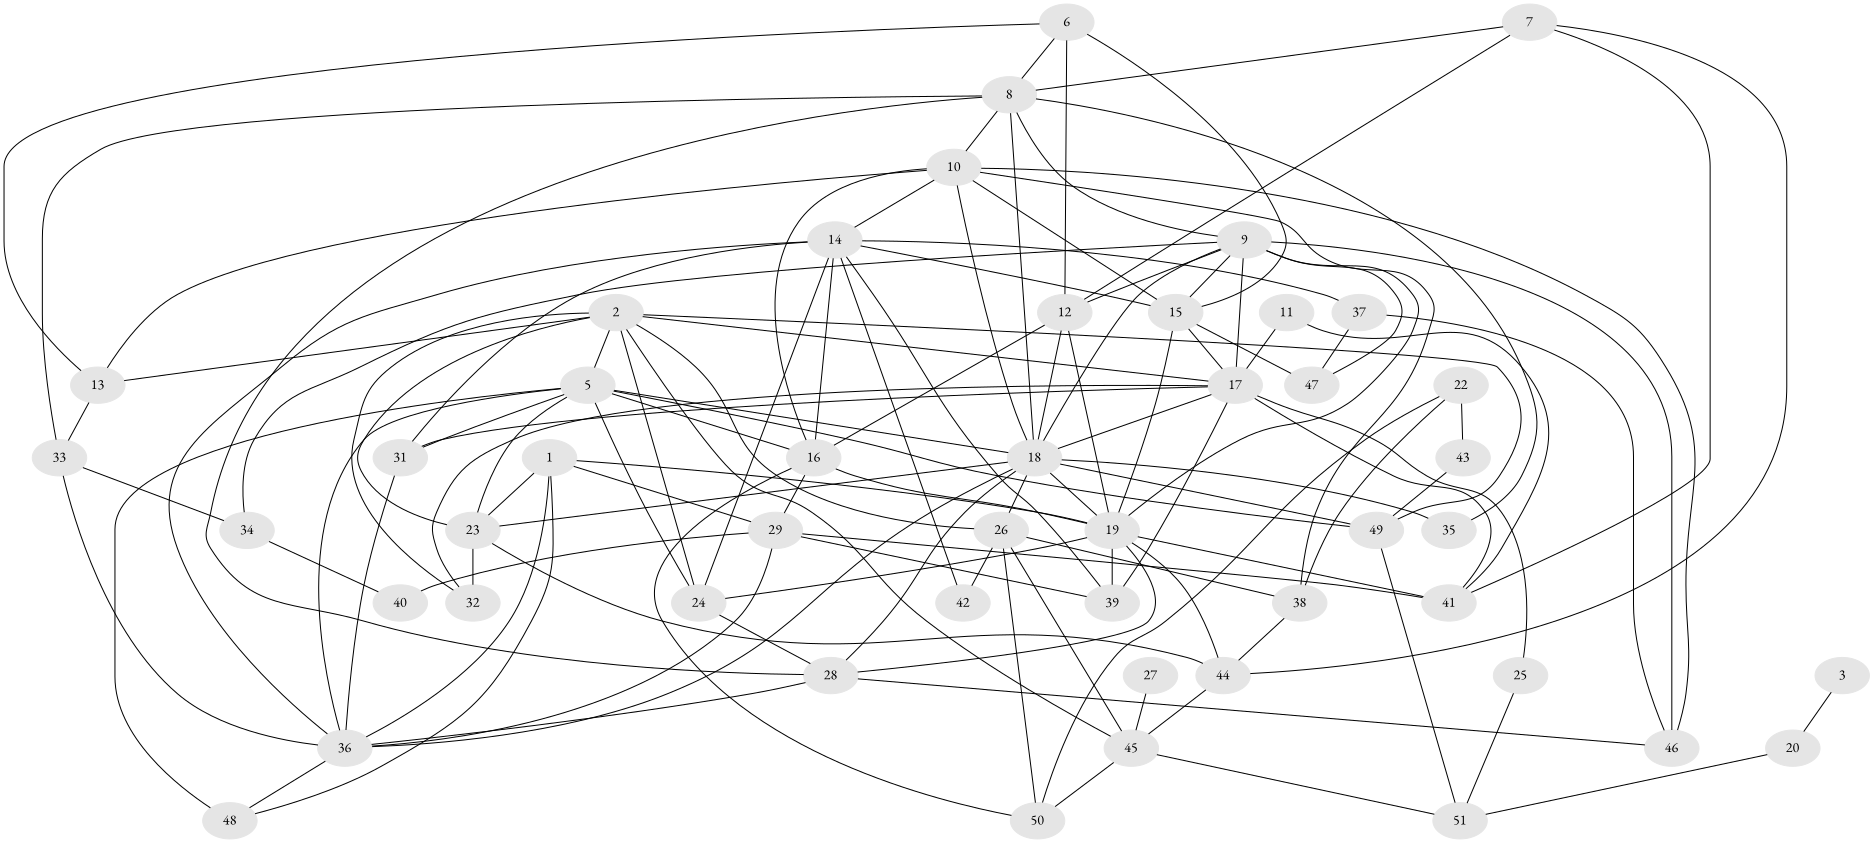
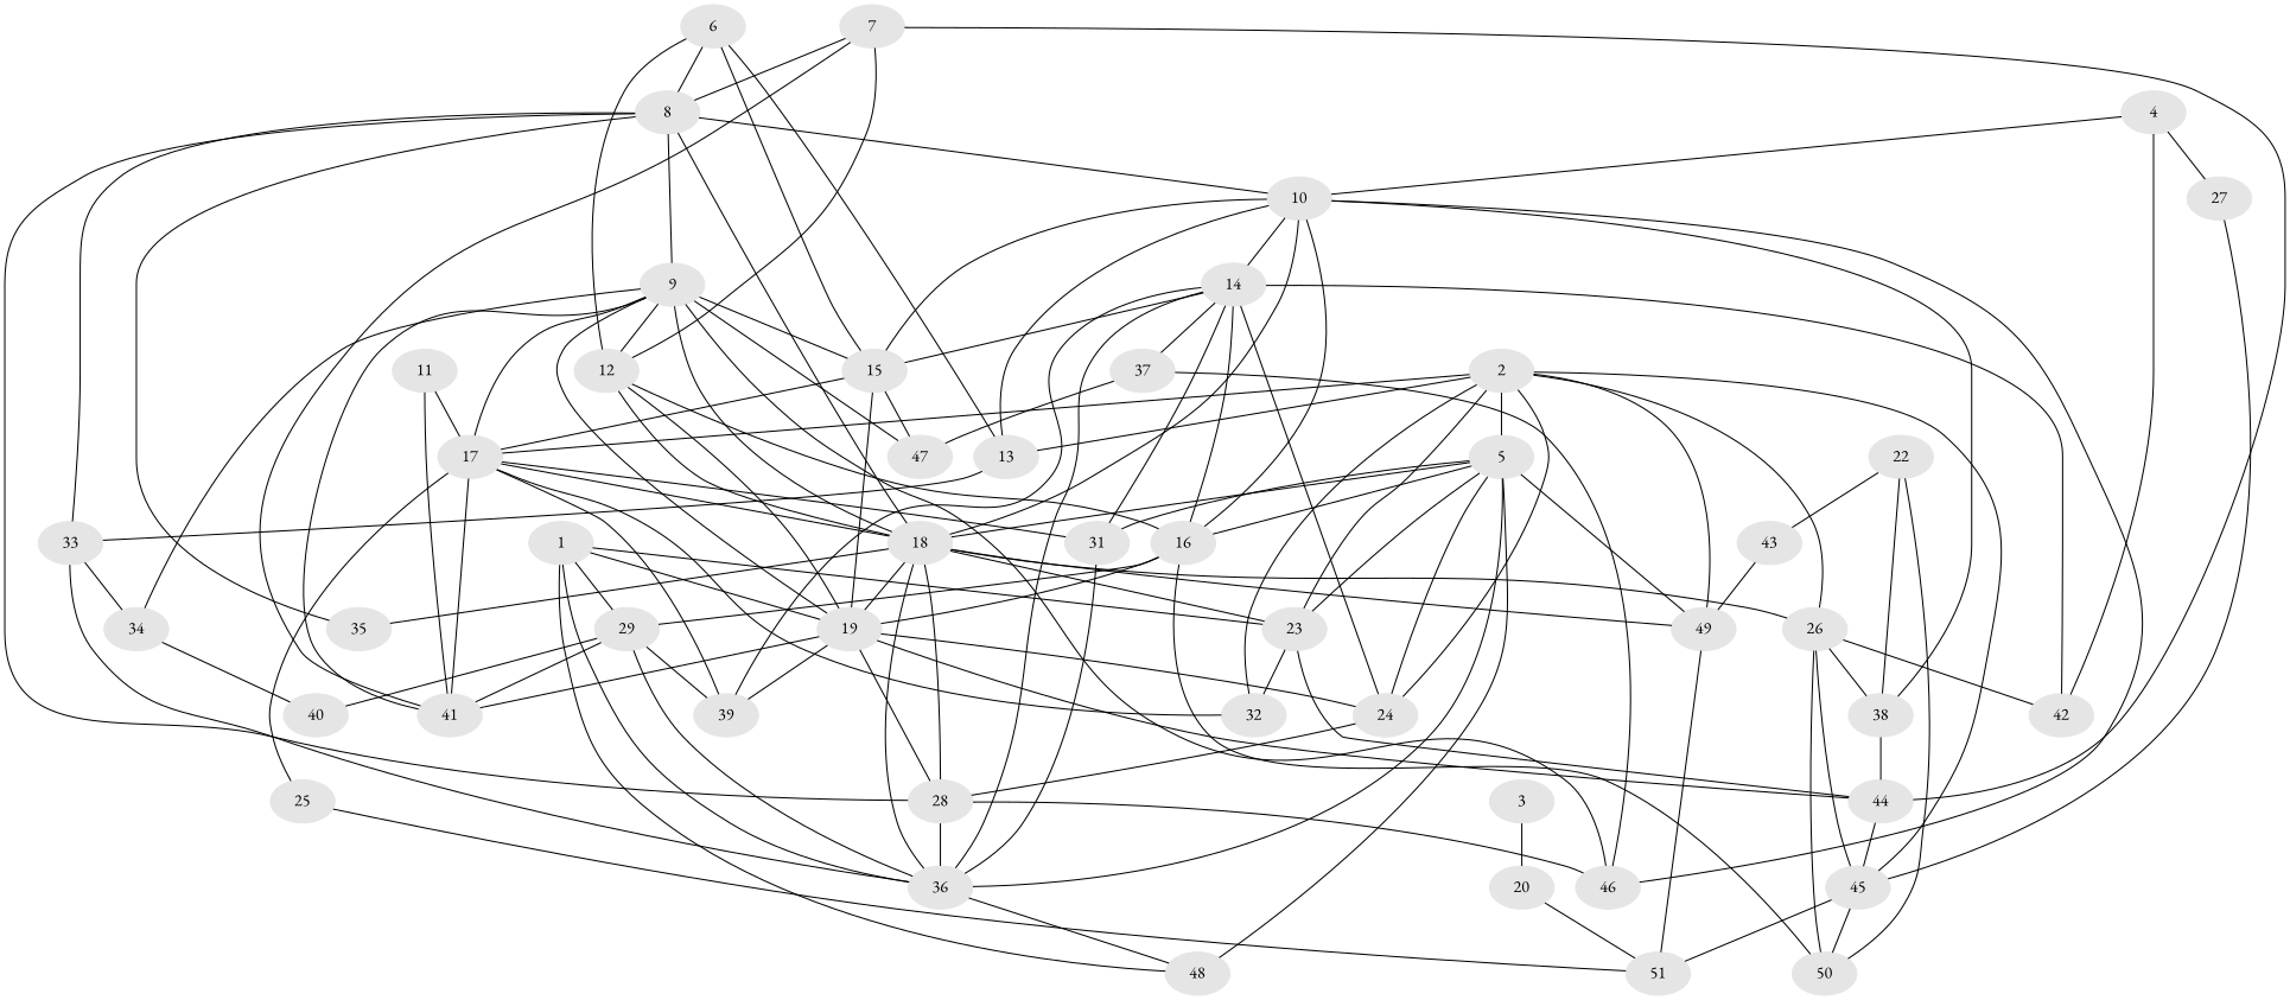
  graph {
    fontname="EB Garamond"
    node [color=gray90 fontname="EB Garamond" style=filled]
    edge [fontname="EB Garamond" weight=1.0]
    1
    19
    23
    29
    36
    48
    24
    41
    44
    28
    39
    32
    40
    2
    5
    13
    17
    26
    45
    49
    16
    18
    31
    33
    25
    42
    38
    50
    51
    3
    20
    34
+   4
    10
    27
    15
    46
    14
    35
    6
    8
    12
    9
    47
    7
    37
    11
    22
    43
    1 -- 19
    1 -- 23
    1 -- 29 [weight=2.0]
    1 -- 36
    1 -- 48
    19 -- 24
    19 -- 41
    19 -- 44
    19 -- 28
    19 -- 39
    23 -- 44
    23 -- 32
    29 -- 36
    29 -- 41 [weight=2.0]
    29 -- 39
    29 -- 40
    36 -- 48
    24 -- 28
    44 -- 45
    28 -- 36
    28 -- 46
    2 -- 23
    2 -- 24
    2 -- 32
    2 -- 5 [weight=2.0]
    2 -- 13
    2 -- 17
    2 -- 26
    2 -- 45
    2 -- 49
    5 -- 23
    5 -- 36
    5 -- 48 [weight=2.0]
    5 -- 24
    5 -- 49
    5 -- 16
    5 -- 18
    5 -- 31
    13 -- 33
    17 -- 41 [weight=2.0]
    17 -- 39
    17 -- 32
    17 -- 18
    17 -- 31
    17 -- 25
    26 -- 45
    26 -- 42
    26 -- 38
    26 -- 50
    45 -- 50
    45 -- 51
    49 -- 51
    16 -- 19
    16 -- 29
    16 -- 50
    18 -- 19 [weight=2.0]
    18 -- 23
    18 -- 36
    18 -- 28
    18 -- 26
    18 -- 49
    18 -- 35
    31 -- 36
    33 -- 36
    33 -- 34
    25 -- 51
    38 -- 44
    3 -- 20
    20 -- 51
    34 -- 40
+   4 -- 42
+   4 -- 10
+   4 -- 27
    10 -- 13
    10 -- 16
    10 -- 18
    10 -- 38
    10 -- 15
    10 -- 46
    10 -- 14
    27 -- 45
    15 -- 19
    15 -- 17
    15 -- 47
    14 -- 36
    14 -- 24 [weight=2.0]
    14 -- 39
    14 -- 16 [weight=2.0]
    14 -- 31
    14 -- 42
    14 -- 15
    14 -- 37
    6 -- 13
    6 -- 15
    6 -- 8
    6 -- 12
    8 -- 28
    8 -- 18
    8 -- 33 [weight=2.0]
    8 -- 10
    8 -- 35
    8 -- 9
    12 -- 19
    12 -- 16
    12 -- 18
    9 -- 19 [weight=2.0]
+   9 -- 41
    9 -- 17
    9 -- 18
    9 -- 34
    9 -- 15 [weight=2.0]
    9 -- 46 [weight=2.0]
    9 -- 12
    9 -- 47
    7 -- 41
    7 -- 44
    7 -- 8
    7 -- 12
    37 -- 46
    37 -- 47
    11 -- 41
    11 -- 17
    22 -- 38
    22 -- 50
    22 -- 43
    43 -- 49
  }
